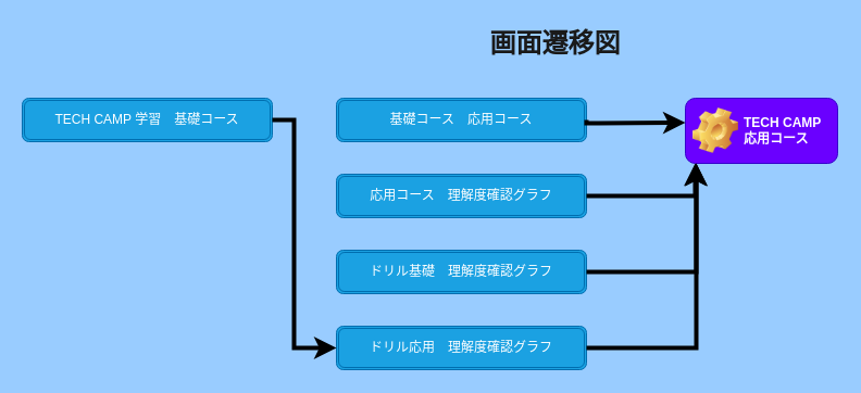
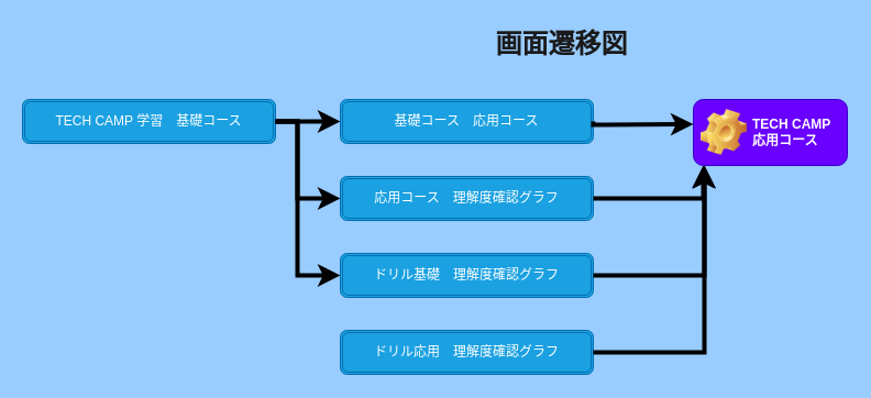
  <mxCell id="0" />
  <mxCell id="1" parent="0" />
  <mxCell id="2" value="TECH CAMP 学習　基礎コース" style="shape=ext;double=1;rounded=1;whiteSpace=wrap;html=1;fillColor=#1ba1e2;fontColor=#ffffff;strokeColor=#006EAF;" vertex="1" parent="1"><mxGeometry x="20" y="90" width="230" height="40" as="geometry" /></mxCell>
  <mxCell id="3" value="基礎コース　応用コース" style="shape=ext;double=1;rounded=1;whiteSpace=wrap;html=1;fillColor=#1ba1e2;fontColor=#ffffff;strokeColor=#006EAF;" vertex="1" parent="1"><mxGeometry x="309" y="90" width="230" height="40" as="geometry" /></mxCell>
  <mxCell id="4" value="応用コース　理解度確認グラフ" style="shape=ext;double=1;rounded=1;whiteSpace=wrap;html=1;fillColor=#1ba1e2;fontColor=#ffffff;strokeColor=#006EAF;" vertex="1" parent="1"><mxGeometry x="309" y="160" width="230" height="40" as="geometry" /></mxCell>
  <mxCell id="5" value="ドリル基礎　理解度確認グラフ" style="shape=ext;double=1;rounded=1;whiteSpace=wrap;html=1;fillColor=#1ba1e2;fontColor=#ffffff;strokeColor=#006EAF;" vertex="1" parent="1"><mxGeometry x="309" y="230" width="230" height="40" as="geometry" /></mxCell>
  <mxCell id="6" value="ドリル応用　理解度確認グラフ" style="shape=ext;double=1;rounded=1;whiteSpace=wrap;html=1;fillColor=#1ba1e2;fontColor=#ffffff;strokeColor=#006EAF;" vertex="1" parent="1"><mxGeometry x="309" y="300" width="230" height="40" as="geometry" /></mxCell>
- <mxCell id="10" value="" style="edgeStyle=segmentEdgeStyle;endArrow=classic;html=1;curved=0;rounded=0;endSize=8;startSize=8;entryX=0;entryY=0.5;entryDx=0;entryDy=0;exitX=1;exitY=0.5;exitDx=0;exitDy=0;strokeWidth=4;" edge="1" parent="1" source="2" target="6"><mxGeometry width="50" height="50" relative="1" as="geometry"><mxPoint x="200" y="320" as="sourcePoint" /><mxPoint x="250" y="270" as="targetPoint" /><Array as="points"><mxPoint x="270" y="110" /><mxPoint x="270" y="320" /></Array></mxGeometry></mxCell>
+ <mxCell id="7" value="" style="edgeStyle=segmentEdgeStyle;endArrow=classic;html=1;curved=0;rounded=0;endSize=8;startSize=8;exitX=1;exitY=0.5;exitDx=0;exitDy=0;entryX=0;entryY=0.5;entryDx=0;entryDy=0;strokeWidth=4;" edge="1" parent="1" source="2" target="3"><mxGeometry width="50" height="50" relative="1" as="geometry"><mxPoint x="200" y="320" as="sourcePoint" /><mxPoint x="250" y="270" as="targetPoint" /></mxGeometry></mxCell>
+ <mxCell id="8" value="" style="edgeStyle=segmentEdgeStyle;endArrow=classic;html=1;curved=0;rounded=0;endSize=8;startSize=8;exitX=1;exitY=0.5;exitDx=0;exitDy=0;entryX=0;entryY=0.5;entryDx=0;entryDy=0;strokeWidth=4;" edge="1" parent="1" source="2" target="4"><mxGeometry width="50" height="50" relative="1" as="geometry"><mxPoint x="200" y="320" as="sourcePoint" /><mxPoint x="250" y="190" as="targetPoint" /><Array as="points"><mxPoint x="270" y="110" /><mxPoint x="270" y="180" /></Array></mxGeometry></mxCell>
+ <mxCell id="9" value="" style="edgeStyle=segmentEdgeStyle;endArrow=classic;html=1;curved=0;rounded=0;endSize=8;startSize=8;entryX=0;entryY=0.5;entryDx=0;entryDy=0;exitX=1;exitY=0.5;exitDx=0;exitDy=0;strokeWidth=4;" edge="1" parent="1" source="2" target="5"><mxGeometry width="50" height="50" relative="1" as="geometry"><mxPoint x="200" y="320" as="sourcePoint" /><mxPoint x="250" y="270" as="targetPoint" /><Array as="points"><mxPoint x="270" y="110" /><mxPoint x="270" y="250" /></Array></mxGeometry></mxCell>
  <mxCell id="11" style="edgeStyle=none;html=1;" edge="1" parent="1" source="12"><mxGeometry relative="1" as="geometry"><mxPoint x="630" y="110" as="targetPoint" /></mxGeometry></mxCell>
  <mxCell id="12" value="TECH CAMP 応用コース" style="label;whiteSpace=wrap;html=1;image=img/clipart/Gear_128x128.png;fillColor=#6a00ff;fontColor=#ffffff;strokeColor=#3700CC;" vertex="1" parent="1"><mxGeometry x="630" y="90" width="140" height="60" as="geometry" /></mxCell>
  <mxCell id="13" value="" style="edgeStyle=segmentEdgeStyle;endArrow=classic;html=1;curved=0;rounded=0;endSize=8;startSize=8;exitX=1;exitY=0.5;exitDx=0;exitDy=0;strokeWidth=4;" edge="1" parent="1" source="3"><mxGeometry width="50" height="50" relative="1" as="geometry"><mxPoint x="550" y="107.5" as="sourcePoint" /><mxPoint x="630" y="112.5" as="targetPoint" /><Array as="points"><mxPoint x="539" y="113" /><mxPoint x="550" y="113" /></Array></mxGeometry></mxCell>
  <mxCell id="14" value="" style="edgeStyle=segmentEdgeStyle;endArrow=classic;html=1;curved=0;rounded=0;endSize=8;startSize=8;entryX=0.064;entryY=1;entryDx=0;entryDy=0;entryPerimeter=0;strokeWidth=4;" edge="1" parent="1" target="12"><mxGeometry width="50" height="50" relative="1" as="geometry"><mxPoint x="539" y="180" as="sourcePoint" /><mxPoint x="589" y="130" as="targetPoint" /></mxGeometry></mxCell>
  <mxCell id="15" value="" style="edgeStyle=segmentEdgeStyle;endArrow=classic;html=1;curved=0;rounded=0;endSize=8;startSize=8;strokeWidth=4;" edge="1" parent="1"><mxGeometry width="50" height="50" relative="1" as="geometry"><mxPoint x="539" y="250" as="sourcePoint" /><mxPoint x="640" y="150" as="targetPoint" /></mxGeometry></mxCell>
  <mxCell id="16" value="" style="edgeStyle=segmentEdgeStyle;endArrow=classic;html=1;curved=0;rounded=0;endSize=8;startSize=8;strokeWidth=4;" edge="1" parent="1"><mxGeometry width="50" height="50" relative="1" as="geometry"><mxPoint x="539" y="320" as="sourcePoint" /><mxPoint x="640" y="150" as="targetPoint" /><Array as="points"><mxPoint x="640" y="320" /></Array></mxGeometry></mxCell>
  <mxCell id="17" value="画面遷移図" style="text;strokeColor=none;fillColor=none;html=1;fontSize=24;fontStyle=1;verticalAlign=middle;align=center;fontColor=#1A1A1A;" vertex="1" parent="1"><mxGeometry x="410" y="20" width="200" height="40" as="geometry" /></mxCell>
